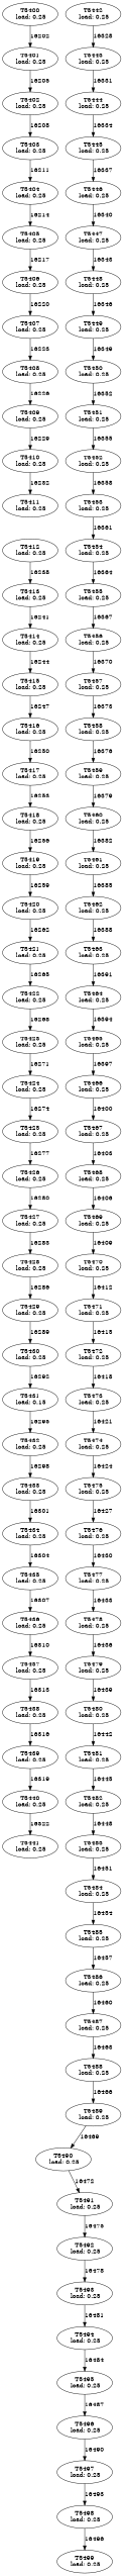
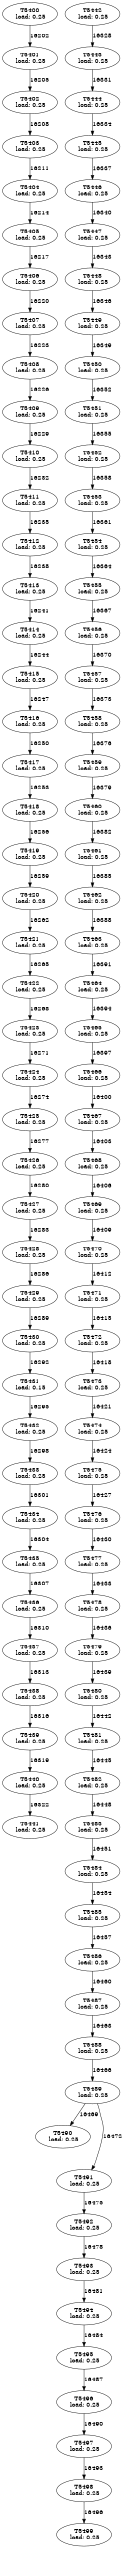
  digraph {
    n1 [label="T5400\n load: 0.25"]
    n2 [label="T5401\n load: 0.25"]
    n3 [label="T5402\n load: 0.25"]
    n4 [label="T5403\n load: 0.25"]
    n5 [label="T5404\n load: 0.25"]
    n6 [label="T5405\n load: 0.25"]
    n7 [label="T5406\n load: 0.25"]
    n8 [label="T5407\n load: 0.25"]
    n9 [label="T5408\n load: 0.25"]
    n10 [label="T5409\n load: 0.25"]
    n11 [label="T5410\n load: 0.25"]
    n12 [label="T5411\n load: 0.25"]
    n13 [label="T5412\n load: 0.25"]
    n14 [label="T5413\n load: 0.25"]
    n15 [label="T5414\n load: 0.25"]
    n16 [label="T5415\n load: 0.25"]
    n17 [label="T5416\n load: 0.25"]
    n18 [label="T5417\n load: 0.25"]
    n19 [label="T5418\n load: 0.25"]
    n20 [label="T5419\n load: 0.25"]
    n21 [label="T5420\n load: 0.25"]
    n22 [label="T5421\n load: 0.25"]
    n23 [label="T5422\n load: 0.25"]
    n24 [label="T5423\n load: 0.25"]
    n25 [label="T5424\n load: 0.25"]
    n26 [label="T5425\n load: 0.25"]
    n27 [label="T5426\n load: 0.25"]
    n28 [label="T5427\n load: 0.25"]
    n29 [label="T5428\n load: 0.25"]
    n30 [label="T5429\n load: 0.25"]
    n31 [label="T5430\n load: 0.25"]
    n32 [label="T5431\n load: 0.15"]
    n33 [label="T5432\n load: 0.25"]
    n34 [label="T5433\n load: 0.25"]
    n35 [label="T5434\n load: 0.25"]
    n36 [label="T5435\n load: 0.25"]
    n37 [label="T5436\n load: 0.25"]
    n38 [label="T5437\n load: 0.25"]
    n39 [label="T5438\n load: 0.25"]
    n40 [label="T5439\n load: 0.25"]
    n41 [label="T5440\n load: 0.25"]
    n42 [label="T5441\n load: 0.25"]
    n43 [label="T5442\n load: 0.25"]
    n44 [label="T5443\n load: 0.25"]
    n45 [label="T5444\n load: 0.25"]
    n46 [label="T5445\n load: 0.25"]
    n47 [label="T5446\n load: 0.25"]
    n48 [label="T5447\n load: 0.25"]
    n49 [label="T5448\n load: 0.25"]
    n50 [label="T5449\n load: 0.25"]
    n51 [label="T5450\n load: 0.25"]
    n52 [label="T5451\n load: 0.25"]
    n53 [label="T5452\n load: 0.25"]
    n54 [label="T5453\n load: 0.25"]
    n55 [label="T5454\n load: 0.25"]
    n56 [label="T5455\n load: 0.25"]
    n57 [label="T5456\n load: 0.25"]
    n58 [label="T5457\n load: 0.25"]
    n59 [label="T5458\n load: 0.25"]
    n60 [label="T5459\n load: 0.25"]
    n61 [label="T5460\n load: 0.25"]
    n62 [label="T5461\n load: 0.25"]
    n63 [label="T5462\n load: 0.25"]
    n64 [label="T5463\n load: 0.25"]
    n65 [label="T5464\n load: 0.25"]
    n66 [label="T5465\n load: 0.25"]
    n67 [label="T5466\n load: 0.25"]
    n68 [label="T5467\n load: 0.25"]
    n69 [label="T5468\n load: 0.25"]
    n70 [label="T5469\n load: 0.25"]
    n71 [label="T5470\n load: 0.25"]
    n72 [label="T5471\n load: 0.25"]
    n73 [label="T5472\n load: 0.25"]
    n74 [label="T5473\n load: 0.25"]
    n75 [label="T5474\n load: 0.25"]
    n76 [label="T5475\n load: 0.25"]
    n77 [label="T5476\n load: 0.25"]
    n78 [label="T5477\n load: 0.25"]
    n79 [label="T5478\n load: 0.25"]
    n80 [label="T5479\n load: 0.25"]
    n81 [label="T5480\n load: 0.25"]
    n82 [label="T5481\n load: 0.25"]
    n83 [label="T5482\n load: 0.25"]
    n84 [label="T5483\n load: 0.25"]
    n85 [label="T5484\n load: 0.25"]
    n86 [label="T5485\n load: 0.25"]
    n87 [label="T5486\n load: 0.25"]
    n88 [label="T5487\n load: 0.25"]
    n89 [label="T5488\n load: 0.25"]
    n90 [label="T5489\n load: 0.25"]
    n91 [label="T5490\n load: 0.25"]
    n92 [label="T5491\n load: 0.25"]
    n93 [label="T5492\n load: 0.25"]
    n94 [label="T5493\n load: 0.25"]
    n95 [label="T5494\n load: 0.25"]
    n96 [label="T5495\n load: 0.25"]
    n97 [label="T5496\n load: 0.25"]
    n98 [label="T5497\n load: 0.25"]
    n99 [label="T5498\n load: 0.25"]
    n100 [label="T5499\n load: 0.25"]
    n1 -> n2 [label=16202]
    n2 -> n3 [label=16205]
    n3 -> n4 [label=16208]
    n4 -> n5 [label=16211]
    n5 -> n6 [label=16214]
    n6 -> n7 [label=16217]
    n7 -> n8 [label=16220]
    n8 -> n9 [label=16223]
    n9 -> n10 [label=16226]
    n10 -> n11 [label=16229]
    n11 -> n12 [label=16232]
+   n12 -> n13 [label=16235]
    n13 -> n14 [label=16238]
    n14 -> n15 [label=16241]
    n15 -> n16 [label=16244]
    n16 -> n17 [label=16247]
    n17 -> n18 [label=16250]
    n18 -> n19 [label=16253]
    n19 -> n20 [label=16256]
    n20 -> n21 [label=16259]
    n21 -> n22 [label=16262]
    n22 -> n23 [label=16265]
    n23 -> n24 [label=16268]
    n24 -> n25 [label=16271]
    n25 -> n26 [label=16274]
    n26 -> n27 [label=16277]
    n27 -> n28 [label=16280]
    n28 -> n29 [label=16283]
    n29 -> n30 [label=16286]
    n30 -> n31 [label=16289]
    n31 -> n32 [label=16292]
    n32 -> n33 [label=16295]
    n33 -> n34 [label=16298]
    n34 -> n35 [label=16301]
    n35 -> n36 [label=16304]
    n36 -> n37 [label=16307]
    n37 -> n38 [label=16310]
    n38 -> n39 [label=16313]
    n39 -> n40 [label=16316]
    n40 -> n41 [label=16319]
    n41 -> n42 [label=16322]
    n43 -> n44 [label=16328]
    n44 -> n45 [label=16331]
    n45 -> n46 [label=16334]
    n46 -> n47 [label=16337]
    n47 -> n48 [label=16340]
    n48 -> n49 [label=16343]
    n49 -> n50 [label=16346]
    n50 -> n51 [label=16349]
    n51 -> n52 [label=16352]
    n52 -> n53 [label=16355]
    n53 -> n54 [label=16358]
    n54 -> n55 [label=16361]
    n55 -> n56 [label=16364]
    n56 -> n57 [label=16367]
    n57 -> n58 [label=16370]
    n58 -> n59 [label=16373]
    n59 -> n60 [label=16376]
    n60 -> n61 [label=16379]
    n61 -> n62 [label=16382]
    n62 -> n63 [label=16385]
    n63 -> n64 [label=16388]
    n64 -> n65 [label=16391]
    n65 -> n66 [label=16394]
    n66 -> n67 [label=16397]
    n67 -> n68 [label=16400]
    n68 -> n69 [label=16403]
    n69 -> n70 [label=16406]
    n70 -> n71 [label=16409]
    n71 -> n72 [label=16412]
    n72 -> n73 [label=16415]
    n73 -> n74 [label=16418]
    n74 -> n75 [label=16421]
    n75 -> n76 [label=16424]
    n76 -> n77 [label=16427]
    n77 -> n78 [label=16430]
    n78 -> n79 [label=16433]
    n79 -> n80 [label=16436]
    n80 -> n81 [label=16439]
    n81 -> n82 [label=16442]
    n82 -> n83 [label=16445]
    n83 -> n84 [label=16448]
    n84 -> n85 [label=16451]
    n85 -> n86 [label=16454]
    n86 -> n87 [label=16457]
    n87 -> n88 [label=16460]
    n88 -> n89 [label=16463]
    n89 -> n90 [label=16466]
    n90 -> n91 [label=16469]
-   n91 -> n92 [label=16472]
+   n90 -> n92 [label=16472]
    n92 -> n93 [label=16475]
    n93 -> n94 [label=16478]
    n94 -> n95 [label=16481]
    n95 -> n96 [label=16484]
    n96 -> n97 [label=16487]
    n97 -> n98 [label=16490]
    n98 -> n99 [label=16493]
    n99 -> n100 [label=16496]
  }
